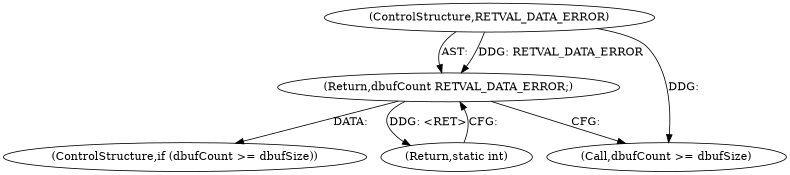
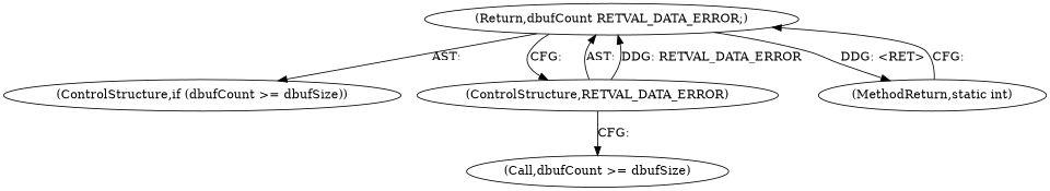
  digraph {
    n1 [label="(Return,dbufCount RETVAL_DATA_ERROR;)"]
    n2 [label="(ControlStructure,RETVAL_DATA_ERROR)"]
    n3 [label="(ControlStructure,if (dbufCount >= dbufSize))"]
-   n4 [label="(Return,static int)"]
+   n4 [label="(MethodReturn,static int)"]
    n5 [label="(Call,dbufCount >= dbufSize)"]
-   n1 -> n5 [label="CFG: "]
-   n1 -> n3 [label="DATA: "]
+   n1 -> n2 [label="CFG: "]
+   n1 -> n3 [label="AST: "]
    n1 -> n4 [label="DDG: <RET>"]
    n2 -> n1 [label="AST: "]
    n2 -> n1 [label="DDG: RETVAL_DATA_ERROR"]
-   n2 -> n5 [label="DDG: "]
+   n2 -> n5 [label="CFG: "]
    n4 -> n1 [label="CFG: "]
  }
